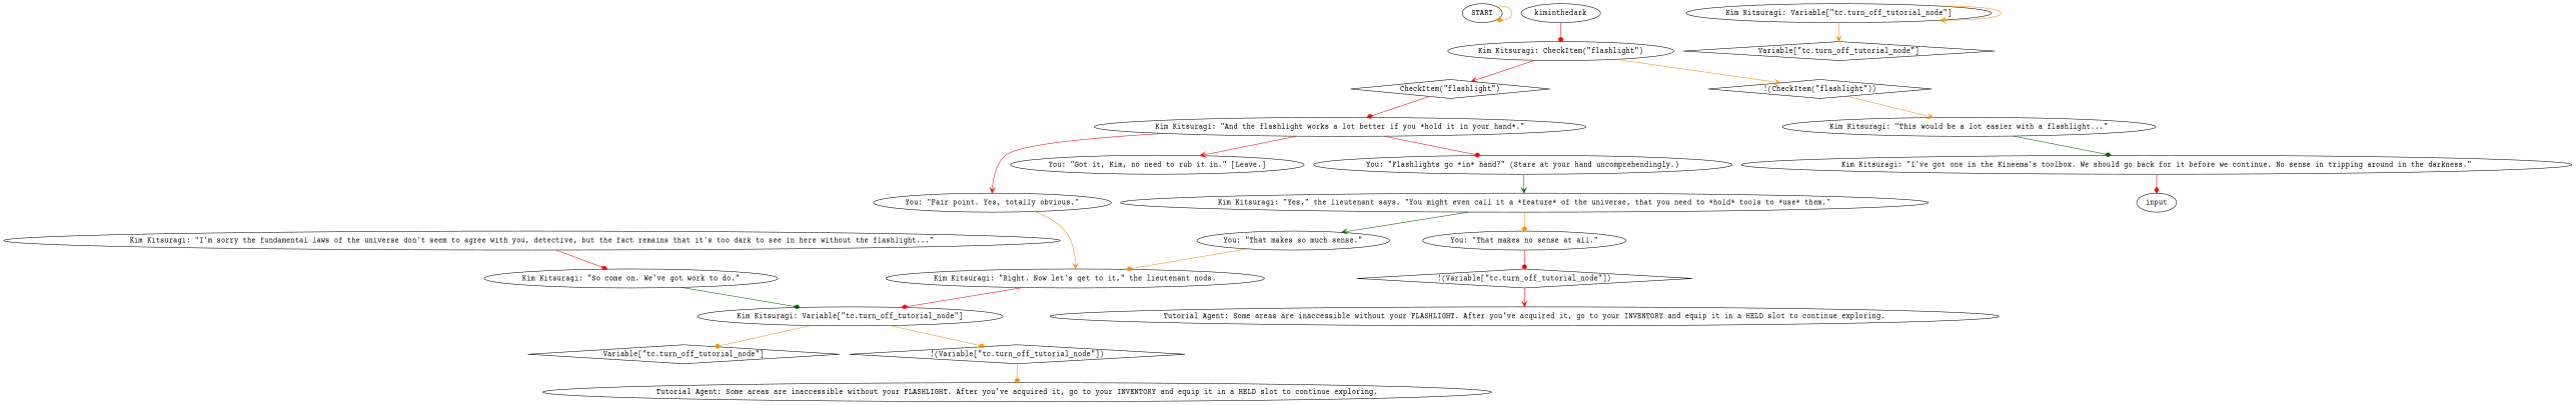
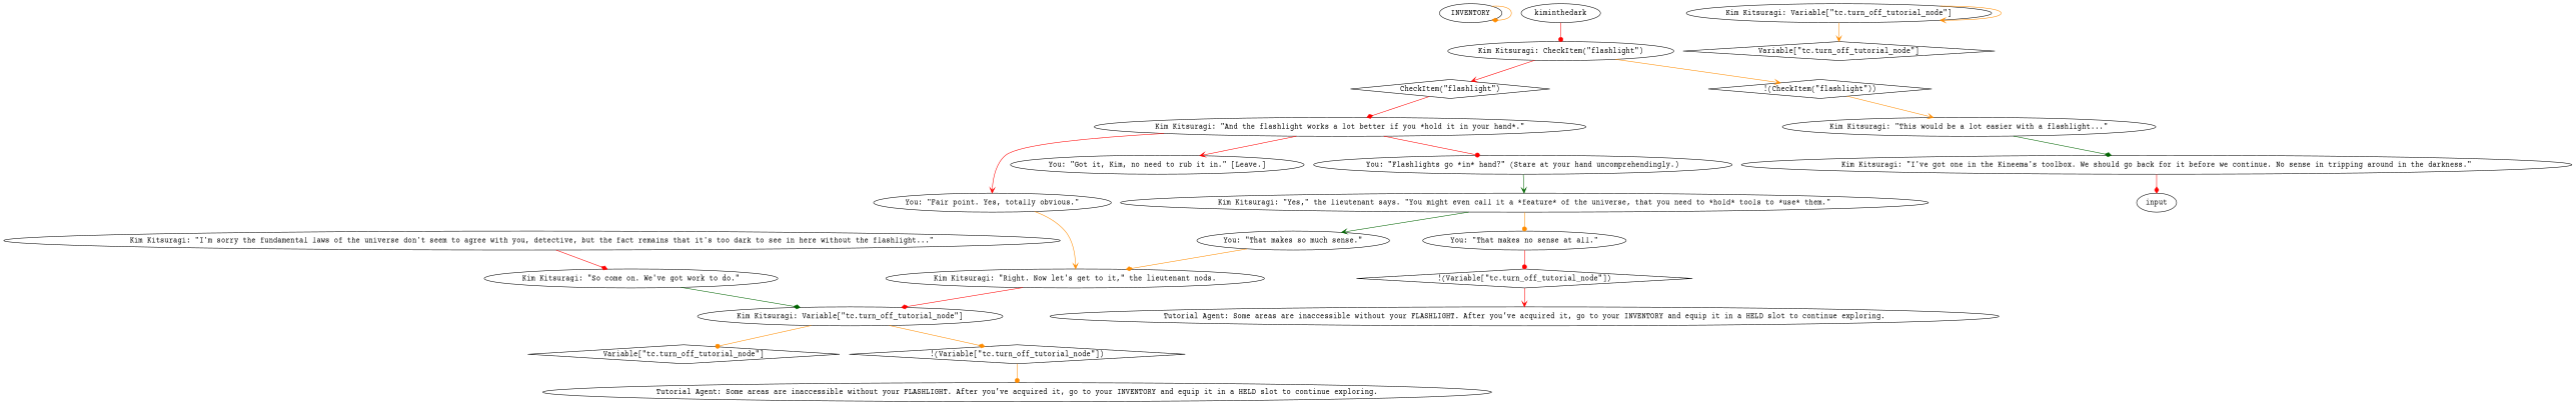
  digraph {
    fontname="Courier Prime"
    node [fontname="Courier Prime"]
    edge [color=darkorange arrowhead=vee fontname="Courier Prime"]
-   n1 [label=START]
+   n1 [label=INVENTORY]
    n2 [label=input]
    n3 [label="Kim Kitsuragi: Variable[\"tc.turn_off_tutorial_node\"]"]
    n4 [label="Variable[\"tc.turn_off_tutorial_node\"]" shape=diamond]
    n5 [label="!(Variable[\"tc.turn_off_tutorial_node\"])" shape=diamond]
    n6 [label="Tutorial Agent: Some areas are inaccessible without your FLASHLIGHT. After you’ve acquired it, go to your INVENTORY and equip it in a HELD slot to continue exploring."]
    n7 [label="Kim Kitsuragi: \"I'm sorry the fundamental laws of the universe don't seem to agree with you, detective, but the fact remains that it's too dark to see in here without the flashlight...\""]
    n8 [label="Kim Kitsuragi: \"So come on. We've got work to do.\""]
    n9 [label="Kim Kitsuragi: CheckItem(\"flashlight\")"]
    n10 [label="CheckItem(\"flashlight\")" shape=diamond]
    n11 [label="!(CheckItem(\"flashlight\"))" shape=diamond]
    n12 [label="Kim Kitsuragi: \"And the flashlight works a lot better if you *hold it in your hand*.\""]
    n13 [label="Kim Kitsuragi: \"This would be a lot easier with a flashlight...\""]
    n14 [label="Kim Kitsuragi: \"Right. Now let's get to it,\" the lieutenant nods."]
    n15 [label="Kim Kitsuragi: Variable[\"tc.turn_off_tutorial_node\"]"]
    n16 [label="Kim Kitsuragi: \"I've got one in the Kineema's toolbox. We should go back for it before we continue. No sense in tripping around in the darkness.\""]
    n17 [label="Kim Kitsuragi: \"Yes,\" the lieutenant says. \"You might even call it a *feature* of the universe, that you need to *hold* tools to *use* them.\""]
    n18 [label="You: \"That makes so much sense.\""]
    n19 [label="You: \"That makes no sense at all.\""]
    n20 [label="You: \"Fair point. Yes, totally obvious.\""]
    n21 [label="You: \"Got it, Kim, no need to rub it in.\" [Leave.]"]
    n22 [label="You: \"Flashlights go *in* hand?\" (Stare at your hand uncomprehendingly.)"]
    n23 [label="Tutorial Agent: Some areas are inaccessible without your FLASHLIGHT. After you’ve acquired it, go to your INVENTORY and equip it in a HELD slot to continue exploring."]
    n24 [label="Variable[\"tc.turn_off_tutorial_node\"]" shape=diamond]
    n25 [label="!(Variable[\"tc.turn_off_tutorial_node\"])" shape=diamond]
    n26 [label=kiminthedark]
    n1 -> n1 [arrowhead=diamond]
    n3 -> n3
    n3 -> n4
    n5 -> n6 [color=red]
    n7 -> n8 [color=red arrowhead=diamond]
    n8 -> n15 [color=darkgreen arrowhead=diamond]
    n9 -> n10 [color=red]
    n9 -> n11
    n10 -> n12 [color=red arrowhead=diamond]
    n11 -> n13
    n12 -> n20 [color=red]
    n12 -> n21 [color=red]
    n12 -> n22 [color=red arrowhead=dot]
    n13 -> n16 [color=darkgreen arrowhead=diamond]
    n14 -> n15 [color=red arrowhead=diamond]
    n15 -> n24 [arrowhead=dot]
    n15 -> n25 [arrowhead=diamond]
    n16 -> n2 [color=red arrowhead=diamond]
    n17 -> n18 [color=darkgreen]
    n17 -> n19 [arrowhead=dot]
    n18 -> n14 [arrowhead=diamond]
    n19 -> n5 [color=red arrowhead=dot]
    n20 -> n14
    n22 -> n17 [color=darkgreen]
    n25 -> n23 [arrowhead=dot]
    n26 -> n9 [color=red arrowhead=dot]
  }
